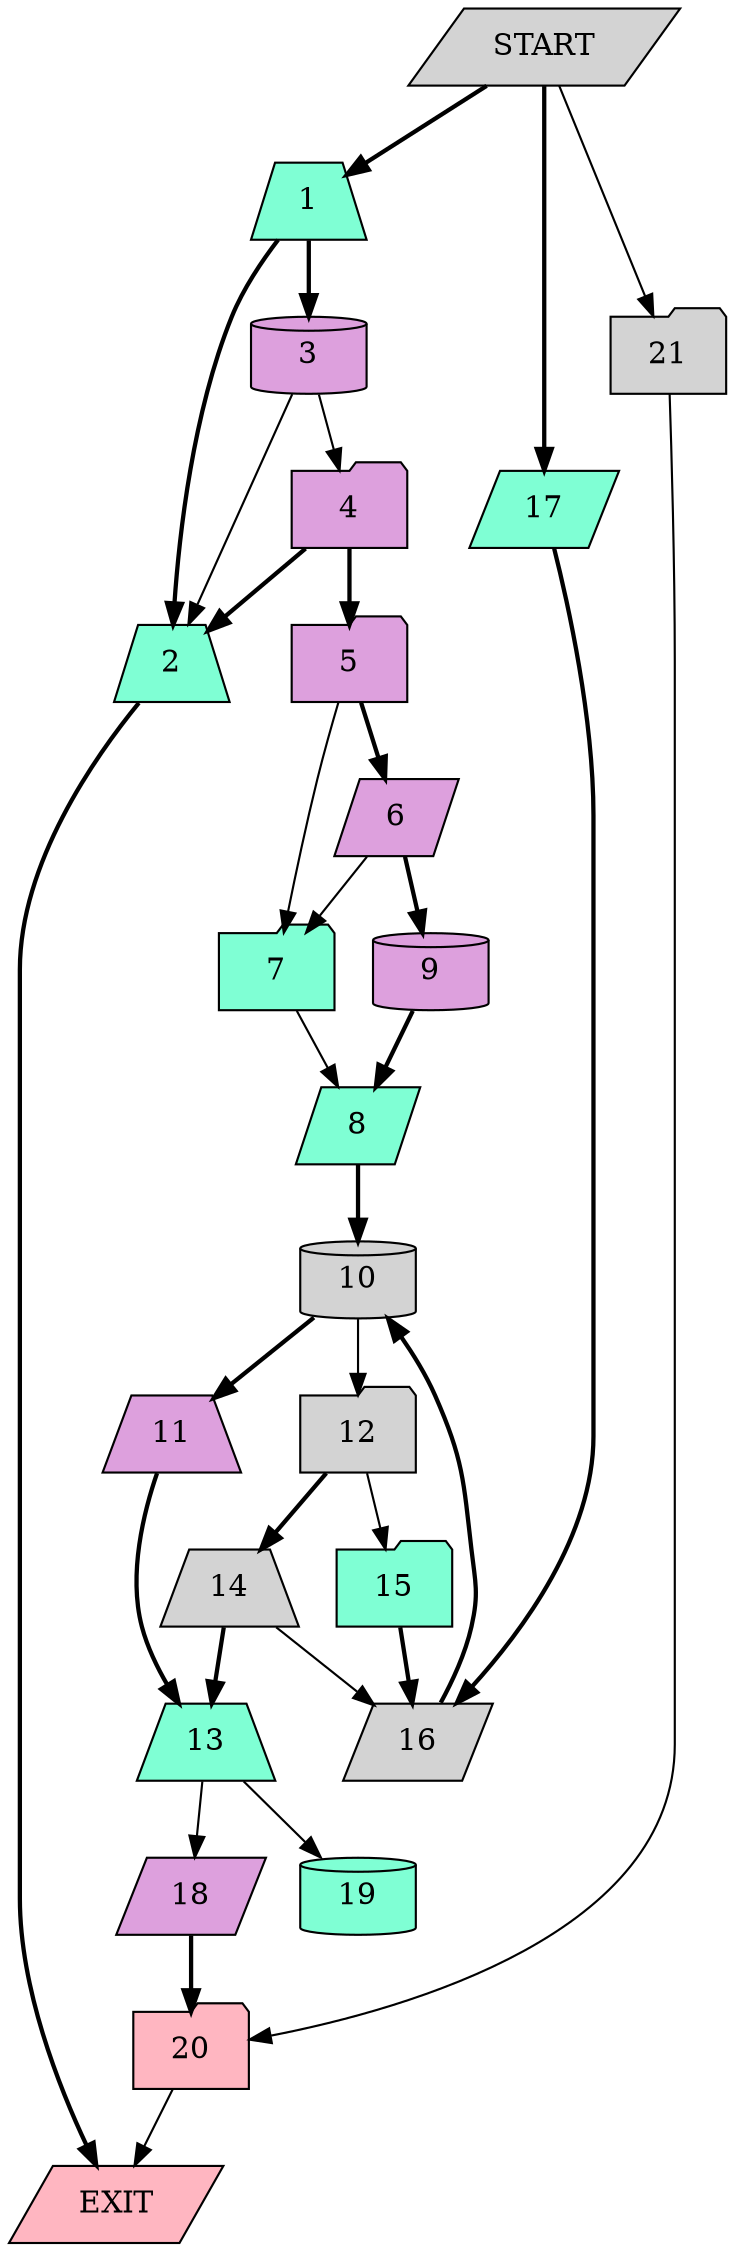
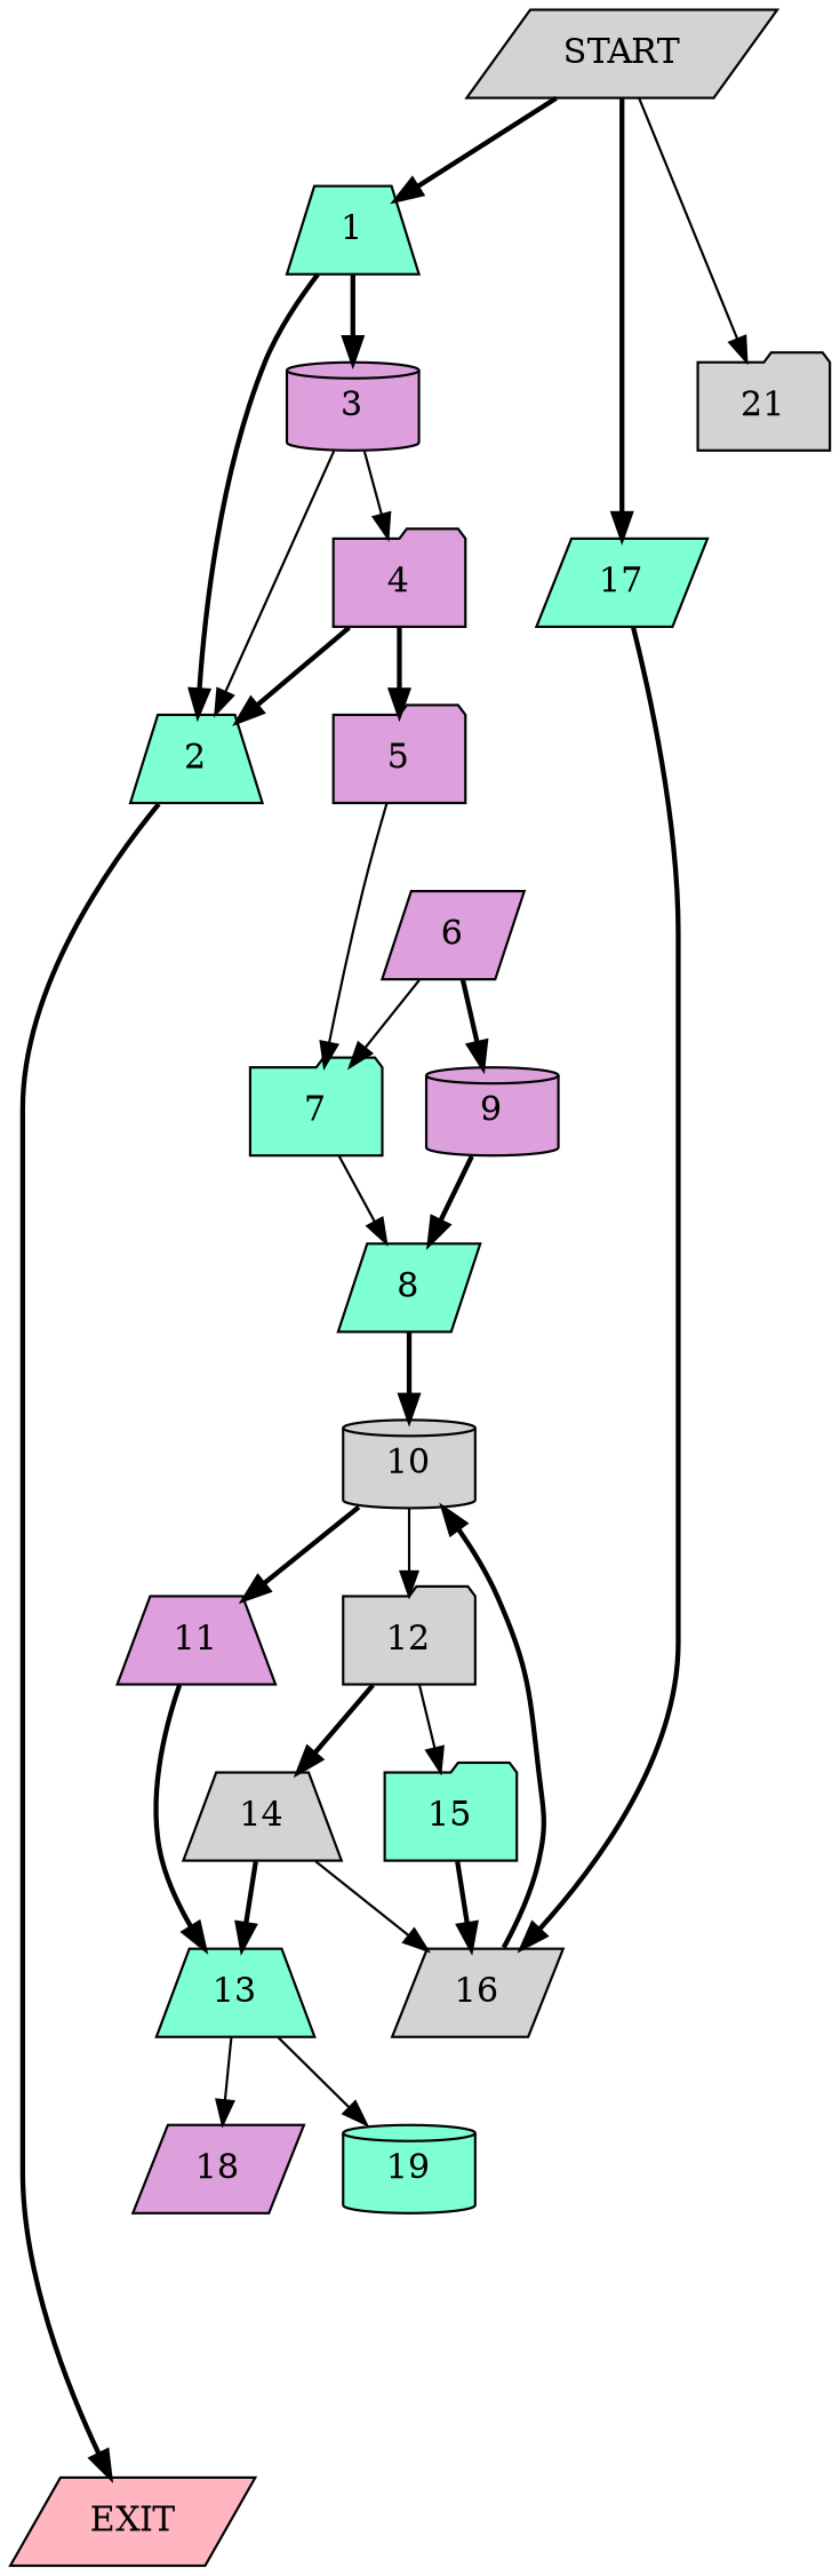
  digraph {
    node [fillcolor=aquamarine shape=parallelogram style=filled]
    edge [style=bold]
    n1 [fillcolor=lightgrey label=START]
    1 [shape=trapezium]
    17
    21 [fillcolor=lightgrey shape=folder]
    2 [shape=trapezium]
    3 [fillcolor=plum shape=cylinder]
    16 [fillcolor=lightgrey]
-   20 [fillcolor=lightpink shape=folder]
    n9 [fillcolor=lightpink label=EXIT]
    4 [fillcolor=plum shape=folder]
    5 [fillcolor=plum shape=folder]
    6 [fillcolor=plum]
    7 [shape=folder]
    9 [fillcolor=plum shape=cylinder]
    8
    10 [fillcolor=lightgrey shape=cylinder]
    11 [fillcolor=plum shape=trapezium]
    12 [fillcolor=lightgrey shape=folder]
    13 [shape=trapezium]
    14 [fillcolor=lightgrey shape=trapezium]
    15 [shape=folder]
    18 [fillcolor=plum]
    19 [shape=cylinder]
    n1 -> 1
    n1 -> 17
    n1 -> 21 [style=solid]
    1 -> 2
    1 -> 3
    17 -> 16
-   21 -> 20 [style=solid]
    2 -> n9
    3 -> 2 [style=solid]
    3 -> 4 [style=solid]
    16 -> 10
-   20 -> n9 [style=solid]
    4 -> 2
    4 -> 5
-   5 -> 6
    5 -> 7 [style=solid]
    6 -> 7 [style=solid]
    6 -> 9
    7 -> 8 [style=solid]
    9 -> 8
    8 -> 10
    10 -> 11
    10 -> 12 [style=solid]
    11 -> 13
    12 -> 14
    12 -> 15 [style=solid]
    13 -> 18 [style=solid]
    13 -> 19 [style=solid]
    14 -> 16 [style=solid]
    14 -> 13
    15 -> 16
-   18 -> 20
  }
